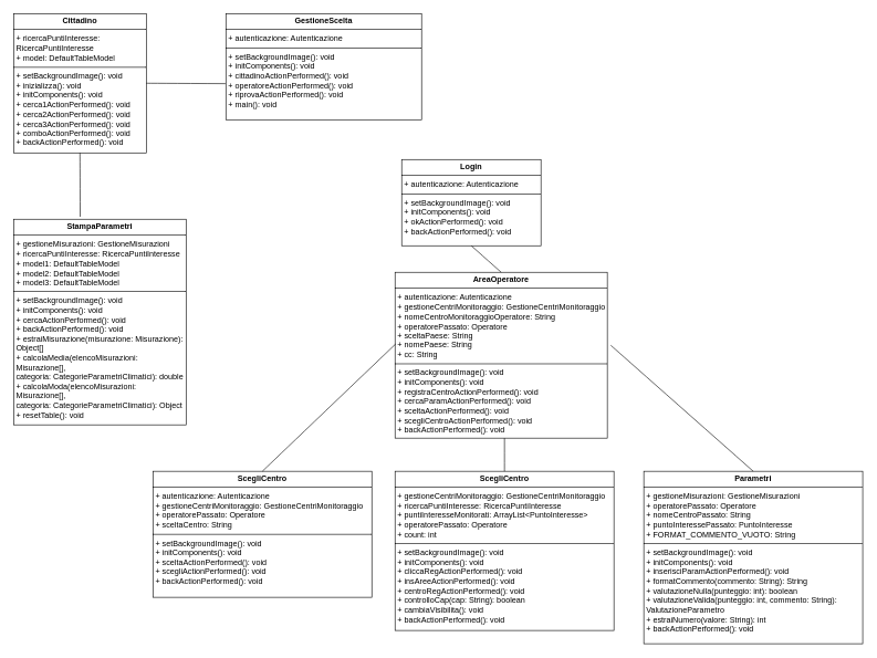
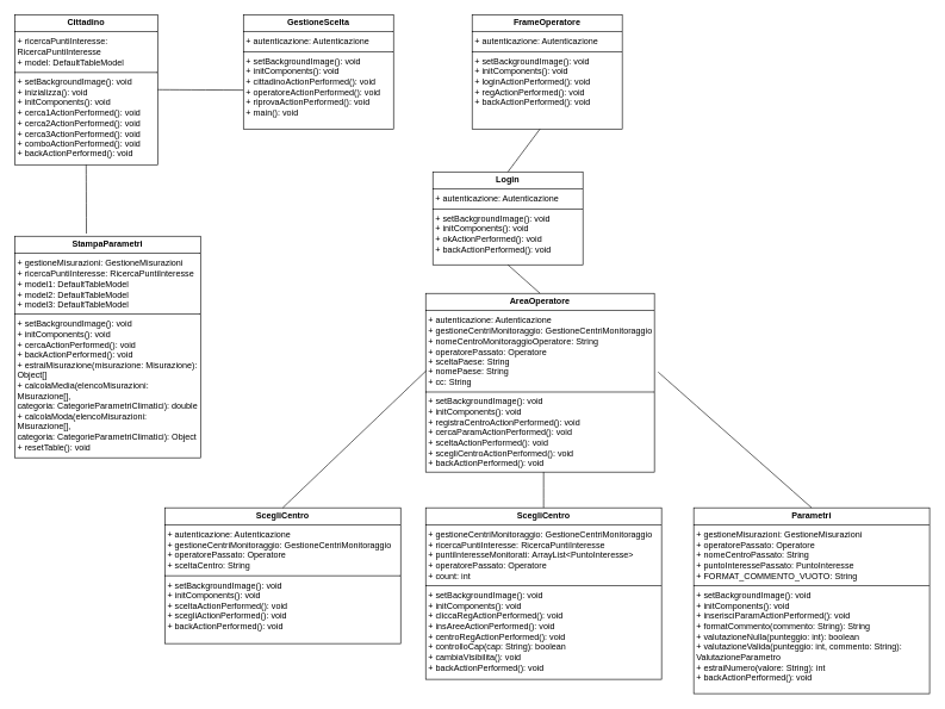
  <mxCell id="0" />
  <mxCell id="1" parent="0" />
- <mxCell id="2" value="&lt;p style=&quot;margin:0px;margin-top:4px;text-align:center;&quot;&gt;&lt;b&gt;GestioneScelta&lt;/b&gt;&lt;/p&gt;&lt;hr size=&quot;1&quot; style=&quot;border-style:solid;&quot;&gt;&lt;p style=&quot;margin:0px;margin-left:4px;&quot;&gt;+ autenticazione: Autenticazione&lt;/p&gt;&lt;hr size=&quot;1&quot; style=&quot;border-style:solid;&quot;&gt;&lt;p style=&quot;margin:0px;margin-left:4px;&quot;&gt;+ setBackgroundImage&lt;span style=&quot;background-color: initial;&quot;&gt;(): void&lt;/span&gt;&lt;/p&gt;&lt;p style=&quot;margin:0px;margin-left:4px;&quot;&gt;&lt;span style=&quot;background-color: initial;&quot;&gt;+ initComponents(): void&lt;/span&gt;&lt;/p&gt;&lt;p style=&quot;margin:0px;margin-left:4px;&quot;&gt;&lt;span style=&quot;background-color: initial;&quot;&gt;+&amp;nbsp;&lt;/span&gt;&lt;span style=&quot;background-color: initial;&quot;&gt;cittadinoActionPerformed(): void&lt;/span&gt;&lt;/p&gt;&lt;p style=&quot;margin:0px;margin-left:4px;&quot;&gt;&lt;span style=&quot;background-color: initial;&quot;&gt;+&amp;nbsp;&lt;/span&gt;&lt;span style=&quot;background-color: initial;&quot;&gt;operatoreActionPerformed(): void&lt;/span&gt;&lt;/p&gt;&lt;p style=&quot;margin:0px;margin-left:4px;&quot;&gt;&lt;span style=&quot;background-color: initial;&quot;&gt;+&amp;nbsp;&lt;/span&gt;&lt;span style=&quot;background-color: initial;&quot;&gt;riprovaActionPerformed(): void&lt;/span&gt;&lt;/p&gt;&lt;p style=&quot;margin:0px;margin-left:4px;&quot;&gt;&lt;span style=&quot;background-color: initial;&quot;&gt;+ main(): void&lt;/span&gt;&lt;/p&gt;" style="verticalAlign=top;align=left;overflow=fill;html=1;whiteSpace=wrap;" parent="1" vertex="1"><mxGeometry x="340" y="20" width="295" height="160" as="geometry" /></mxCell>
+ <mxCell id="2" value="&lt;p style=&quot;margin:0px;margin-top:4px;text-align:center;&quot;&gt;&lt;b&gt;GestioneScelta&lt;/b&gt;&lt;/p&gt;&lt;hr size=&quot;1&quot; style=&quot;border-style:solid;&quot;&gt;&lt;p style=&quot;margin:0px;margin-left:4px;&quot;&gt;+ autenticazione: Autenticazione&lt;/p&gt;&lt;hr size=&quot;1&quot; style=&quot;border-style:solid;&quot;&gt;&lt;p style=&quot;margin:0px;margin-left:4px;&quot;&gt;+ setBackgroundImage&lt;span style=&quot;background-color: initial;&quot;&gt;(): void&lt;/span&gt;&lt;/p&gt;&lt;p style=&quot;margin:0px;margin-left:4px;&quot;&gt;&lt;span style=&quot;background-color: initial;&quot;&gt;+ initComponents(): void&lt;/span&gt;&lt;/p&gt;&lt;p style=&quot;margin:0px;margin-left:4px;&quot;&gt;&lt;span style=&quot;background-color: initial;&quot;&gt;+&amp;nbsp;&lt;/span&gt;&lt;span style=&quot;background-color: initial;&quot;&gt;cittadinoActionPerformed(): void&lt;/span&gt;&lt;/p&gt;&lt;p style=&quot;margin:0px;margin-left:4px;&quot;&gt;&lt;span style=&quot;background-color: initial;&quot;&gt;+&amp;nbsp;&lt;/span&gt;&lt;span style=&quot;background-color: initial;&quot;&gt;operatoreActionPerformed(): void&lt;/span&gt;&lt;/p&gt;&lt;p style=&quot;margin:0px;margin-left:4px;&quot;&gt;&lt;span style=&quot;background-color: initial;&quot;&gt;+&amp;nbsp;&lt;/span&gt;&lt;span style=&quot;background-color: initial;&quot;&gt;riprovaActionPerformed(): void&lt;/span&gt;&lt;/p&gt;&lt;p style=&quot;margin:0px;margin-left:4px;&quot;&gt;&lt;span style=&quot;background-color: initial;&quot;&gt;+ main(): void&lt;/span&gt;&lt;/p&gt;" style="verticalAlign=top;align=left;overflow=fill;html=1;whiteSpace=wrap;" parent="1" vertex="1"><mxGeometry x="340" y="20" width="210" height="160" as="geometry" /></mxCell>
  <mxCell id="3" value="&lt;p style=&quot;margin:0px;margin-top:4px;text-align:center;&quot;&gt;&lt;b&gt;Cittadino&lt;/b&gt;&lt;/p&gt;&lt;hr size=&quot;1&quot; style=&quot;border-style:solid;&quot;&gt;&lt;p style=&quot;margin:0px;margin-left:4px;&quot;&gt;+ ricercaPuntiInteresse: RicercaPuntiInteresse&lt;/p&gt;&lt;p style=&quot;margin:0px;margin-left:4px;&quot;&gt;+&amp;nbsp;model:&amp;nbsp;DefaultTableModel&lt;/p&gt;&lt;hr size=&quot;1&quot; style=&quot;border-style:solid;&quot;&gt;&lt;p style=&quot;margin:0px;margin-left:4px;&quot;&gt;+ setBackgroundImage&lt;span style=&quot;background-color: initial;&quot;&gt;(): void&lt;/span&gt;&lt;/p&gt;&lt;p style=&quot;margin:0px;margin-left:4px;&quot;&gt;&lt;span style=&quot;background-color: initial;&quot;&gt;+ inizializza(): void&lt;/span&gt;&lt;/p&gt;&lt;p style=&quot;margin:0px;margin-left:4px;&quot;&gt;&lt;span style=&quot;background-color: initial;&quot;&gt;+ initComponents(): void&lt;/span&gt;&lt;/p&gt;&lt;p style=&quot;margin:0px;margin-left:4px;&quot;&gt;&lt;span style=&quot;background-color: initial;&quot;&gt;+&amp;nbsp;&lt;/span&gt;&lt;span style=&quot;background-color: initial;&quot;&gt;cerca1ActionPerformed(): void&lt;/span&gt;&lt;/p&gt;&lt;p style=&quot;margin:0px;margin-left:4px;&quot;&gt;&lt;span style=&quot;background-color: initial;&quot;&gt;+&amp;nbsp;&lt;/span&gt;&lt;span style=&quot;background-color: initial;&quot;&gt;cerca2ActionPerformed(): void&lt;/span&gt;&lt;/p&gt;&lt;p style=&quot;margin:0px;margin-left:4px;&quot;&gt;&lt;span style=&quot;background-color: initial;&quot;&gt;+&amp;nbsp;&lt;/span&gt;&lt;span style=&quot;background-color: initial;&quot;&gt;cerca3ActionPerformed(): void&lt;/span&gt;&lt;/p&gt;&lt;p style=&quot;margin:0px;margin-left:4px;&quot;&gt;&lt;span style=&quot;background-color: initial;&quot;&gt;+&amp;nbsp;&lt;/span&gt;&lt;span style=&quot;background-color: initial;&quot;&gt;comboActionPerformed(): void&lt;/span&gt;&lt;/p&gt;&lt;p style=&quot;margin:0px;margin-left:4px;&quot;&gt;&lt;span style=&quot;background-color: initial;&quot;&gt;+&amp;nbsp;&lt;/span&gt;&lt;span style=&quot;background-color: initial;&quot;&gt;backActionPerformed(): void&lt;/span&gt;&lt;/p&gt;" style="verticalAlign=top;align=left;overflow=fill;html=1;whiteSpace=wrap;" parent="1" vertex="1"><mxGeometry x="20" y="20" width="200" height="210" as="geometry" /></mxCell>
  <mxCell id="4" value="&lt;p style=&quot;margin:0px;margin-top:4px;text-align:center;&quot;&gt;&lt;b&gt;StampaParametri&lt;/b&gt;&lt;/p&gt;&lt;hr size=&quot;1&quot; style=&quot;border-style:solid;&quot;&gt;&lt;p style=&quot;margin:0px;margin-left:4px;&quot;&gt;+ gestioneMisurazioni: GestioneMisurazioni&lt;/p&gt;&lt;p style=&quot;margin:0px;margin-left:4px;&quot;&gt;+&amp;nbsp;ricercaPuntiInteresse:&amp;nbsp;&lt;span style=&quot;background-color: initial;&quot;&gt;RicercaPuntiInteresse&lt;/span&gt;&lt;/p&gt;&lt;p style=&quot;margin:0px;margin-left:4px;&quot;&gt;&lt;span style=&quot;background-color: initial;&quot;&gt;+&amp;nbsp;&lt;/span&gt;&lt;span style=&quot;background-color: initial;&quot;&gt;model1:&amp;nbsp;&lt;/span&gt;&lt;span style=&quot;background-color: initial;&quot;&gt;DefaultTableModel&lt;/span&gt;&lt;span style=&quot;background-color: initial;&quot;&gt;&lt;br&gt;&lt;/span&gt;&lt;/p&gt;&lt;p style=&quot;margin:0px;margin-left:4px;&quot;&gt;&lt;span style=&quot;background-color: initial;&quot;&gt;+&amp;nbsp;&lt;/span&gt;&lt;span style=&quot;background-color: initial;&quot;&gt;model2:&amp;nbsp;&lt;/span&gt;&lt;span style=&quot;background-color: initial;&quot;&gt;DefaultTableModel&lt;/span&gt;&lt;span style=&quot;background-color: initial;&quot;&gt;&lt;br&gt;&lt;/span&gt;&lt;/p&gt;&lt;p style=&quot;margin:0px;margin-left:4px;&quot;&gt;&lt;span style=&quot;background-color: initial;&quot;&gt;+&amp;nbsp;&lt;/span&gt;&lt;span style=&quot;background-color: initial;&quot;&gt;model3:&amp;nbsp;&lt;/span&gt;&lt;span style=&quot;background-color: initial;&quot;&gt;DefaultTableModel&lt;/span&gt;&lt;/p&gt;&lt;hr size=&quot;1&quot; style=&quot;border-style:solid;&quot;&gt;&lt;p style=&quot;margin:0px;margin-left:4px;&quot;&gt;+ setBackgroundImage&lt;span style=&quot;background-color: initial;&quot;&gt;(): void&lt;/span&gt;&lt;/p&gt;&lt;p style=&quot;margin:0px;margin-left:4px;&quot;&gt;&lt;span style=&quot;background-color: initial;&quot;&gt;+ initComponents(): void&lt;/span&gt;&lt;/p&gt;&lt;p style=&quot;margin:0px;margin-left:4px;&quot;&gt;&lt;span style=&quot;background-color: initial;&quot;&gt;+&amp;nbsp;&lt;/span&gt;&lt;span style=&quot;background-color: initial;&quot;&gt;cercaActionPerformed(): void&lt;/span&gt;&lt;/p&gt;&lt;p style=&quot;margin:0px;margin-left:4px;&quot;&gt;&lt;span style=&quot;background-color: initial;&quot;&gt;+&amp;nbsp;&lt;/span&gt;&lt;span style=&quot;background-color: initial;&quot;&gt;backActionPerformed(): void&lt;/span&gt;&lt;br&gt;&lt;/p&gt;&lt;p style=&quot;margin:0px;margin-left:4px;&quot;&gt;&lt;span style=&quot;background-color: initial;&quot;&gt;+&amp;nbsp;&lt;/span&gt;&lt;span style=&quot;background-color: initial;&quot;&gt;estraiMisurazione(misurazione: Misurazione): Object[]&lt;/span&gt;&lt;/p&gt;&lt;p style=&quot;margin:0px;margin-left:4px;&quot;&gt;&lt;span style=&quot;background-color: initial;&quot;&gt;+&amp;nbsp;&lt;/span&gt;&lt;span style=&quot;background-color: initial;&quot;&gt;calcolaMedia(elencoMisurazioni: Misurazione[], categoria:&amp;nbsp;&lt;/span&gt;&lt;span style=&quot;background-color: initial;&quot;&gt;CategorieParametriClimatici&lt;/span&gt;&lt;span style=&quot;background-color: initial;&quot;&gt;): double&lt;/span&gt;&lt;/p&gt;&lt;p style=&quot;margin:0px;margin-left:4px;&quot;&gt;&lt;span style=&quot;background-color: initial;&quot;&gt;+&amp;nbsp;&lt;/span&gt;&lt;span style=&quot;background-color: initial;&quot;&gt;calcolaModa(&lt;/span&gt;&lt;span style=&quot;background-color: initial;&quot;&gt;elencoMisurazioni: Misurazione[], categoria:&amp;nbsp;&lt;/span&gt;&lt;span style=&quot;background-color: initial;&quot;&gt;CategorieParametriClimatici&lt;/span&gt;&lt;span style=&quot;background-color: initial;&quot;&gt;): Object&lt;/span&gt;&lt;/p&gt;&lt;p style=&quot;margin:0px;margin-left:4px;&quot;&gt;&lt;span style=&quot;background-color: initial;&quot;&gt;+ resetTable(): void&lt;/span&gt;&lt;/p&gt;" style="verticalAlign=top;align=left;overflow=fill;html=1;whiteSpace=wrap;" parent="1" vertex="1"><mxGeometry x="20" y="330" width="260" height="310" as="geometry" /></mxCell>
  <mxCell id="5" value="" style="endArrow=none;html=1;rounded=0;fontSize=12;startSize=8;endSize=8;curved=1;exitX=1;exitY=0.5;exitDx=0;exitDy=0;entryX=-0.002;entryY=0.66;entryDx=0;entryDy=0;entryPerimeter=0;" parent="1" source="3" target="2" edge="1"><mxGeometry width="50" height="50" relative="1" as="geometry"><mxPoint x="230" y="290" as="sourcePoint" /><mxPoint x="280" y="240" as="targetPoint" /></mxGeometry></mxCell>
  <mxCell id="6" value="" style="endArrow=none;html=1;rounded=0;fontSize=12;startSize=8;endSize=8;curved=1;exitX=0.5;exitY=1;exitDx=0;exitDy=0;entryX=0.386;entryY=-0.012;entryDx=0;entryDy=0;entryPerimeter=0;" parent="1" source="3" target="4" edge="1"><mxGeometry width="50" height="50" relative="1" as="geometry"><mxPoint x="230" y="135" as="sourcePoint" /><mxPoint x="350" y="136" as="targetPoint" /></mxGeometry></mxCell>
+ <mxCell id="7" value="&lt;p style=&quot;margin:0px;margin-top:4px;text-align:center;&quot;&gt;&lt;b&gt;FrameOperatore&lt;/b&gt;&lt;/p&gt;&lt;hr size=&quot;1&quot; style=&quot;border-style:solid;&quot;&gt;&lt;p style=&quot;margin:0px;margin-left:4px;&quot;&gt;+ autenticazione: Autenticazione&lt;/p&gt;&lt;hr size=&quot;1&quot; style=&quot;border-style:solid;&quot;&gt;&lt;p style=&quot;margin:0px;margin-left:4px;&quot;&gt;+ setBackgroundImage&lt;span style=&quot;background-color: initial;&quot;&gt;(): void&lt;/span&gt;&lt;/p&gt;&lt;p style=&quot;margin:0px;margin-left:4px;&quot;&gt;&lt;span style=&quot;background-color: initial;&quot;&gt;+ initComponents(): void&lt;/span&gt;&lt;/p&gt;&lt;p style=&quot;margin:0px;margin-left:4px;&quot;&gt;&lt;span style=&quot;background-color: initial;&quot;&gt;+&amp;nbsp;&lt;/span&gt;&lt;span style=&quot;background-color: initial;&quot;&gt;loginActionPerformed(): void&lt;/span&gt;&lt;/p&gt;&lt;p style=&quot;margin:0px;margin-left:4px;&quot;&gt;&lt;span style=&quot;background-color: initial;&quot;&gt;+&amp;nbsp;&lt;/span&gt;&lt;span style=&quot;background-color: initial;&quot;&gt;regActionPerformed(): void&lt;/span&gt;&lt;/p&gt;&lt;p style=&quot;margin:0px;margin-left:4px;&quot;&gt;&lt;span style=&quot;background-color: initial;&quot;&gt;+&amp;nbsp;&lt;/span&gt;&lt;span style=&quot;background-color: initial;&quot;&gt;backActionPerformed(): void&lt;/span&gt;&lt;br&gt;&lt;/p&gt;" style="verticalAlign=top;align=left;overflow=fill;html=1;whiteSpace=wrap;" parent="1" vertex="1"><mxGeometry x="660" y="20" width="210" height="160" as="geometry" /></mxCell>
  <mxCell id="8" value="&lt;p style=&quot;margin:0px;margin-top:4px;text-align:center;&quot;&gt;&lt;b&gt;Login&lt;/b&gt;&lt;/p&gt;&lt;hr size=&quot;1&quot; style=&quot;border-style:solid;&quot;&gt;&lt;p style=&quot;margin:0px;margin-left:4px;&quot;&gt;+ autenticazione: Autenticazione&lt;/p&gt;&lt;hr size=&quot;1&quot; style=&quot;border-style:solid;&quot;&gt;&lt;p style=&quot;margin:0px;margin-left:4px;&quot;&gt;+ setBackgroundImage&lt;span style=&quot;background-color: initial;&quot;&gt;(): void&lt;/span&gt;&lt;/p&gt;&lt;p style=&quot;margin:0px;margin-left:4px;&quot;&gt;&lt;span style=&quot;background-color: initial;&quot;&gt;+ initComponents(): void&lt;/span&gt;&lt;/p&gt;&lt;p style=&quot;margin:0px;margin-left:4px;&quot;&gt;+&amp;nbsp;okActionPerformed(): void&lt;/p&gt;&lt;p style=&quot;margin:0px;margin-left:4px;&quot;&gt;&lt;span style=&quot;background-color: initial;&quot;&gt;+&amp;nbsp;&lt;/span&gt;&lt;span style=&quot;background-color: initial;&quot;&gt;backActionPerformed(): void&lt;/span&gt;&lt;br&gt;&lt;/p&gt;" style="verticalAlign=top;align=left;overflow=fill;html=1;whiteSpace=wrap;" parent="1" vertex="1"><mxGeometry x="605" y="240" width="210" height="130" as="geometry" /></mxCell>
+ <mxCell id="9" value="" style="endArrow=none;html=1;rounded=0;fontSize=12;startSize=8;endSize=8;curved=1;exitX=0.5;exitY=0;exitDx=0;exitDy=0;entryX=0.452;entryY=1;entryDx=0;entryDy=0;entryPerimeter=0;" parent="1" source="8" target="7" edge="1"><mxGeometry width="50" height="50" relative="1" as="geometry"><mxPoint x="670" y="250" as="sourcePoint" /><mxPoint x="720" y="200" as="targetPoint" /></mxGeometry></mxCell>
  <mxCell id="10" value="&lt;p style=&quot;margin:0px;margin-top:4px;text-align:center;&quot;&gt;&lt;b&gt;AreaOperatore&lt;/b&gt;&lt;/p&gt;&lt;hr size=&quot;1&quot; style=&quot;border-style:solid;&quot;&gt;&lt;p style=&quot;margin:0px;margin-left:4px;&quot;&gt;+ autenticazione: Autenticazione&lt;/p&gt;&lt;p style=&quot;margin:0px;margin-left:4px;&quot;&gt;+&amp;nbsp;gestioneCentriMonitoraggio:&amp;nbsp;GestioneCentriMonitoraggio&lt;/p&gt;&lt;p style=&quot;margin:0px;margin-left:4px;&quot;&gt;+&amp;nbsp;nomeCentroMonitoraggioOperatore: String&lt;/p&gt;&lt;p style=&quot;margin:0px;margin-left:4px;&quot;&gt;+&amp;nbsp;operatorePassato:&amp;nbsp;Operatore&lt;/p&gt;&lt;p style=&quot;margin:0px;margin-left:4px;&quot;&gt;+&amp;nbsp;sceltaPaese: String&lt;/p&gt;&lt;p style=&quot;margin:0px;margin-left:4px;&quot;&gt;+ nomePaese: String&lt;/p&gt;&lt;p style=&quot;margin:0px;margin-left:4px;&quot;&gt;+ cc: String&lt;/p&gt;&lt;hr size=&quot;1&quot; style=&quot;border-style:solid;&quot;&gt;&lt;p style=&quot;margin:0px;margin-left:4px;&quot;&gt;+ setBackgroundImage&lt;span style=&quot;background-color: initial;&quot;&gt;(): void&lt;/span&gt;&lt;/p&gt;&lt;p style=&quot;margin:0px;margin-left:4px;&quot;&gt;&lt;span style=&quot;background-color: initial;&quot;&gt;+ initComponents(): void&lt;/span&gt;&lt;/p&gt;&lt;p style=&quot;margin:0px;margin-left:4px;&quot;&gt;+&amp;nbsp;registraCentroActionPerformed(): void&lt;/p&gt;&lt;p style=&quot;margin:0px;margin-left:4px;&quot;&gt;+&amp;nbsp;cercaParamActionPerformed(): void&lt;/p&gt;&lt;p style=&quot;margin:0px;margin-left:4px;&quot;&gt;+&amp;nbsp;sceltaActionPerformed(): void&lt;/p&gt;&lt;p style=&quot;margin:0px;margin-left:4px;&quot;&gt;+&amp;nbsp;scegliCentroActionPerformed(): void&lt;/p&gt;&lt;p style=&quot;margin:0px;margin-left:4px;&quot;&gt;&lt;span style=&quot;background-color: initial;&quot;&gt;+&amp;nbsp;&lt;/span&gt;&lt;span style=&quot;background-color: initial;&quot;&gt;backActionPerformed(): void&lt;/span&gt;&lt;br&gt;&lt;/p&gt;" style="verticalAlign=top;align=left;overflow=fill;html=1;whiteSpace=wrap;" parent="1" vertex="1"><mxGeometry x="595" y="410" width="320" height="250" as="geometry" /></mxCell>
  <mxCell id="11" value="" style="endArrow=none;html=1;rounded=0;fontSize=12;startSize=8;endSize=8;curved=1;exitX=0.5;exitY=1;exitDx=0;exitDy=0;entryX=0.5;entryY=0;entryDx=0;entryDy=0;" parent="1" source="8" target="10" edge="1"><mxGeometry width="50" height="50" relative="1" as="geometry"><mxPoint x="880" y="380" as="sourcePoint" /><mxPoint x="930" y="330" as="targetPoint" /></mxGeometry></mxCell>
  <mxCell id="12" value="&lt;p style=&quot;margin:0px;margin-top:4px;text-align:center;&quot;&gt;&lt;b&gt;ScegliCentro&lt;/b&gt;&lt;/p&gt;&lt;hr size=&quot;1&quot; style=&quot;border-style:solid;&quot;&gt;&lt;p style=&quot;margin:0px;margin-left:4px;&quot;&gt;+ autenticazione: Autenticazione&lt;/p&gt;&lt;p style=&quot;margin:0px;margin-left:4px;&quot;&gt;+&amp;nbsp;gestioneCentriMonitoraggio:&amp;nbsp;GestioneCentriMonitoraggio&lt;/p&gt;&lt;p style=&quot;margin:0px;margin-left:4px;&quot;&gt;+&amp;nbsp;operatorePassato: Operatore&lt;/p&gt;&lt;p style=&quot;margin:0px;margin-left:4px;&quot;&gt;+&amp;nbsp;sceltaCentro: String&lt;/p&gt;&lt;hr size=&quot;1&quot; style=&quot;border-style:solid;&quot;&gt;&lt;p style=&quot;margin:0px;margin-left:4px;&quot;&gt;+ setBackgroundImage&lt;span style=&quot;background-color: initial;&quot;&gt;(): void&lt;/span&gt;&lt;/p&gt;&lt;p style=&quot;margin:0px;margin-left:4px;&quot;&gt;&lt;span style=&quot;background-color: initial;&quot;&gt;+ initComponents(): void&lt;/span&gt;&lt;/p&gt;&lt;p style=&quot;margin:0px;margin-left:4px;&quot;&gt;+&amp;nbsp;sceltaActionPerformed(): void&lt;/p&gt;&lt;p style=&quot;margin:0px;margin-left:4px;&quot;&gt;+&amp;nbsp;scegliActionPerformed(): void&lt;/p&gt;&lt;p style=&quot;margin:0px;margin-left:4px;&quot;&gt;&lt;span style=&quot;background-color: initial;&quot;&gt;+&amp;nbsp;&lt;/span&gt;&lt;span style=&quot;background-color: initial;&quot;&gt;backActionPerformed(): void&lt;/span&gt;&lt;br&gt;&lt;/p&gt;" style="verticalAlign=top;align=left;overflow=fill;html=1;whiteSpace=wrap;" parent="1" vertex="1"><mxGeometry x="230" y="710" width="330" height="190" as="geometry" /></mxCell>
  <mxCell id="13" value="&lt;p style=&quot;margin:0px;margin-top:4px;text-align:center;&quot;&gt;&lt;b&gt;ScegliCentro&lt;/b&gt;&lt;/p&gt;&lt;hr size=&quot;1&quot; style=&quot;border-style:solid;&quot;&gt;&lt;p style=&quot;margin:0px;margin-left:4px;&quot;&gt;&lt;span style=&quot;background-color: initial;&quot;&gt;+&amp;nbsp;gestioneCentriMonitoraggio:&amp;nbsp;GestioneCentriMonitoraggio&lt;/span&gt;&lt;/p&gt;&lt;p style=&quot;margin:0px;margin-left:4px;&quot;&gt;&lt;span style=&quot;background-color: initial;&quot;&gt;+&amp;nbsp;&lt;/span&gt;&lt;span style=&quot;background-color: initial;&quot;&gt;ricercaPuntiInteresse:&amp;nbsp;&lt;/span&gt;&lt;span style=&quot;background-color: initial;&quot;&gt;RicercaPuntiInteresse&lt;/span&gt;&lt;/p&gt;&lt;p style=&quot;margin:0px;margin-left:4px;&quot;&gt;&lt;span style=&quot;background-color: initial;&quot;&gt;+&amp;nbsp;&lt;/span&gt;&lt;span style=&quot;background-color: initial;&quot;&gt;puntiInteresseMonitorati:&amp;nbsp;&lt;/span&gt;&lt;span style=&quot;background-color: initial;&quot;&gt;ArrayList&amp;lt;PuntoInteresse&amp;gt;&lt;/span&gt;&lt;/p&gt;&lt;p style=&quot;margin:0px;margin-left:4px;&quot;&gt;&lt;span style=&quot;background-color: initial;&quot;&gt;+&amp;nbsp;&lt;/span&gt;&lt;span style=&quot;background-color: initial;&quot;&gt;operatorePassato: Operatore&lt;/span&gt;&lt;/p&gt;&lt;p style=&quot;margin:0px;margin-left:4px;&quot;&gt;&lt;span style=&quot;background-color: initial;&quot;&gt;+ count: int&lt;/span&gt;&lt;/p&gt;&lt;hr size=&quot;1&quot; style=&quot;border-style:solid;&quot;&gt;&lt;p style=&quot;margin:0px;margin-left:4px;&quot;&gt;+ setBackgroundImage&lt;span style=&quot;background-color: initial;&quot;&gt;(): void&lt;/span&gt;&lt;/p&gt;&lt;p style=&quot;margin:0px;margin-left:4px;&quot;&gt;&lt;span style=&quot;background-color: initial;&quot;&gt;+ initComponents(): void&lt;/span&gt;&lt;/p&gt;&lt;p style=&quot;margin:0px;margin-left:4px;&quot;&gt;+&amp;nbsp;cliccaRegActionPerformed(): void&lt;/p&gt;&lt;p style=&quot;margin:0px;margin-left:4px;&quot;&gt;+&amp;nbsp;insAreeActionPerformed(): void&lt;/p&gt;&lt;p style=&quot;margin:0px;margin-left:4px;&quot;&gt;+&amp;nbsp;centroRegActionPerformed(): void&lt;/p&gt;&lt;p style=&quot;margin:0px;margin-left:4px;&quot;&gt;+&amp;nbsp;controlloCap(cap: String): boolean&lt;/p&gt;&lt;p style=&quot;margin:0px;margin-left:4px;&quot;&gt;+&amp;nbsp;cambiaVisibilita(): void&lt;/p&gt;&lt;p style=&quot;margin:0px;margin-left:4px;&quot;&gt;&lt;span style=&quot;background-color: initial;&quot;&gt;+&amp;nbsp;&lt;/span&gt;&lt;span style=&quot;background-color: initial;&quot;&gt;backActionPerformed(): void&lt;/span&gt;&lt;br&gt;&lt;/p&gt;" style="verticalAlign=top;align=left;overflow=fill;html=1;whiteSpace=wrap;" parent="1" vertex="1"><mxGeometry x="595" y="710" width="330" height="240" as="geometry" /></mxCell>
  <mxCell id="14" value="&lt;p style=&quot;margin:0px;margin-top:4px;text-align:center;&quot;&gt;&lt;b&gt;Parametri&lt;/b&gt;&lt;/p&gt;&lt;hr size=&quot;1&quot; style=&quot;border-style:solid;&quot;&gt;&lt;p style=&quot;margin:0px;margin-left:4px;&quot;&gt;+ gestioneMisurazioni: GestioneMisurazioni&lt;/p&gt;&lt;p style=&quot;margin:0px;margin-left:4px;&quot;&gt;+&amp;nbsp;operatorePassato: Operatore&lt;/p&gt;&lt;p style=&quot;margin:0px;margin-left:4px;&quot;&gt;+&amp;nbsp;nomeCentroPassato: String&lt;/p&gt;&lt;p style=&quot;margin:0px;margin-left:4px;&quot;&gt;+&amp;nbsp;puntoInteressePassato: PuntoInteresse&lt;/p&gt;&lt;p style=&quot;margin:0px;margin-left:4px;&quot;&gt;+&amp;nbsp;FORMAT_COMMENTO_VUOTO: String&lt;/p&gt;&lt;hr size=&quot;1&quot; style=&quot;border-style:solid;&quot;&gt;&lt;p style=&quot;margin:0px;margin-left:4px;&quot;&gt;+ setBackgroundImage&lt;span style=&quot;background-color: initial;&quot;&gt;(): void&lt;/span&gt;&lt;/p&gt;&lt;p style=&quot;margin:0px;margin-left:4px;&quot;&gt;&lt;span style=&quot;background-color: initial;&quot;&gt;+ initComponents(): void&lt;/span&gt;&lt;/p&gt;&lt;p style=&quot;margin:0px;margin-left:4px;&quot;&gt;+&amp;nbsp;inserisciParamActionPerformed(): void&lt;/p&gt;&lt;p style=&quot;margin:0px;margin-left:4px;&quot;&gt;+&amp;nbsp;formatCommento(commento: String): String&lt;/p&gt;&lt;p style=&quot;margin:0px;margin-left:4px;&quot;&gt;+&amp;nbsp;valutazioneNulla(punteggio: int): boolean&lt;/p&gt;&lt;p style=&quot;margin:0px;margin-left:4px;&quot;&gt;+&amp;nbsp;valutazioneValida(punteggio: int, commento: String): ValutazioneParametro&lt;/p&gt;&lt;p style=&quot;margin:0px;margin-left:4px;&quot;&gt;+&amp;nbsp;estraiNumero(valore: String): int&lt;/p&gt;&lt;p style=&quot;margin:0px;margin-left:4px;&quot;&gt;&lt;span style=&quot;background-color: initial;&quot;&gt;+&amp;nbsp;&lt;/span&gt;&lt;span style=&quot;background-color: initial;&quot;&gt;backActionPerformed(): void&lt;/span&gt;&lt;br&gt;&lt;/p&gt;" style="verticalAlign=top;align=left;overflow=fill;html=1;whiteSpace=wrap;" parent="1" vertex="1"><mxGeometry x="970" y="710" width="330" height="260" as="geometry" /></mxCell>
  <mxCell id="15" value="" style="endArrow=none;html=1;rounded=0;fontSize=12;startSize=8;endSize=8;curved=1;entryX=0.003;entryY=0.432;entryDx=0;entryDy=0;entryPerimeter=0;exitX=0.5;exitY=0;exitDx=0;exitDy=0;" parent="1" source="12" target="10" edge="1"><mxGeometry width="50" height="50" relative="1" as="geometry"><mxPoint x="520" y="580" as="sourcePoint" /><mxPoint x="570" y="530" as="targetPoint" /></mxGeometry></mxCell>
  <mxCell id="16" value="" style="endArrow=none;html=1;rounded=0;fontSize=12;startSize=8;endSize=8;curved=1;exitX=0.5;exitY=0;exitDx=0;exitDy=0;" parent="1" source="13" edge="1"><mxGeometry width="50" height="50" relative="1" as="geometry"><mxPoint x="710" y="710" as="sourcePoint" /><mxPoint x="760" y="660" as="targetPoint" /></mxGeometry></mxCell>
  <mxCell id="17" value="" style="endArrow=none;html=1;rounded=0;fontSize=12;startSize=8;endSize=8;curved=1;exitX=1.016;exitY=0.44;exitDx=0;exitDy=0;exitPerimeter=0;entryX=0.5;entryY=0;entryDx=0;entryDy=0;" parent="1" source="10" target="14" edge="1"><mxGeometry width="50" height="50" relative="1" as="geometry"><mxPoint x="1030" y="580" as="sourcePoint" /><mxPoint x="1080" y="530" as="targetPoint" /></mxGeometry></mxCell>
